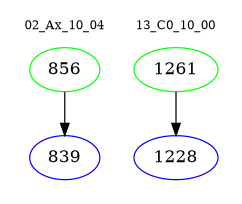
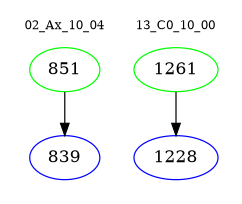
  digraph {
    node [color=green]
    edge [color=black]
-   n1 [label=856]
+   n1 [label=851]
    n2 [color=blue label=839]
    n3 [label=1261]
    n4 [color=blue label=1228]
    subgraph cluster_1 {
      color=white
      fontsize=10
      label="02_Ax_10_04"
      n1
      n2
    }
    subgraph cluster_2 {
      color=white
      fontsize=10
      label="13_C0_10_00"
      n3
      n4
    }
    n1 -> n2
    n3 -> n4
  }
